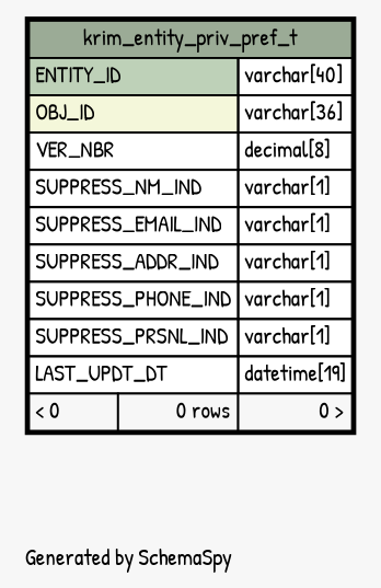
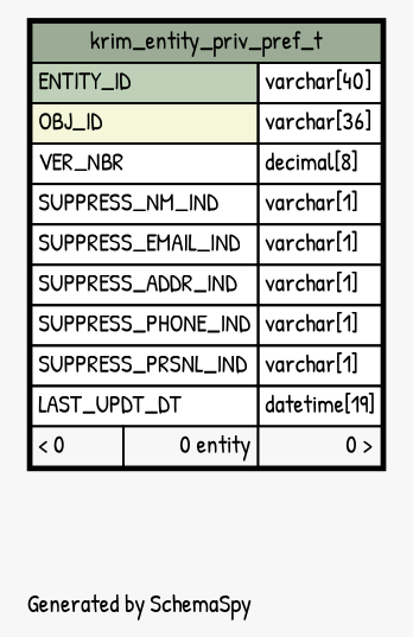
  digraph {
    bgcolor="#f7f7f7"
    fontname="Patrick Hand"
    fontsize=11
    label="\nGenerated by SchemaSpy"
    labeljust=l
    nodesep=0.18
    rankdir=TB
    ranksep=0.46
-   n1 [fontname="Patrick Hand" fontsize=11 label=<     <TABLE BORDER="2" CELLBORDER="1" CELLSPACING="0" BGCOLOR="#ffffff">       <TR><TD COLSPAN="3" BGCOLOR="#9bab96" ALIGN="CENTER">krim_entity_priv_pref_t</TD></TR>       <TR><TD PORT="ENTITY_ID" COLSPAN="2" BGCOLOR="#bed1b8" ALIGN="LEFT">ENTITY_ID</TD><TD PORT="ENTITY_ID.type" ALIGN="LEFT">varchar[40]</TD></TR>       <TR><TD PORT="OBJ_ID" COLSPAN="2" BGCOLOR="#f4f7da" ALIGN="LEFT">OBJ_ID</TD><TD PORT="OBJ_ID.type" ALIGN="LEFT">varchar[36]</TD></TR>       <TR><TD PORT="VER_NBR" COLSPAN="2" ALIGN="LEFT">VER_NBR</TD><TD PORT="VER_NBR.type" ALIGN="LEFT">decimal[8]</TD></TR>       <TR><TD PORT="SUPPRESS_NM_IND" COLSPAN="2" ALIGN="LEFT">SUPPRESS_NM_IND</TD><TD PORT="SUPPRESS_NM_IND.type" ALIGN="LEFT">varchar[1]</TD></TR>       <TR><TD PORT="SUPPRESS_EMAIL_IND" COLSPAN="2" ALIGN="LEFT">SUPPRESS_EMAIL_IND</TD><TD PORT="SUPPRESS_EMAIL_IND.type" ALIGN="LEFT">varchar[1]</TD></TR>       <TR><TD PORT="SUPPRESS_ADDR_IND" COLSPAN="2" ALIGN="LEFT">SUPPRESS_ADDR_IND</TD><TD PORT="SUPPRESS_ADDR_IND.type" ALIGN="LEFT">varchar[1]</TD></TR>       <TR><TD PORT="SUPPRESS_PHONE_IND" COLSPAN="2" ALIGN="LEFT">SUPPRESS_PHONE_IND</TD><TD PORT="SUPPRESS_PHONE_IND.type" ALIGN="LEFT">varchar[1]</TD></TR>       <TR><TD PORT="SUPPRESS_PRSNL_IND" COLSPAN="2" ALIGN="LEFT">SUPPRESS_PRSNL_IND</TD><TD PORT="SUPPRESS_PRSNL_IND.type" ALIGN="LEFT">varchar[1]</TD></TR>       <TR><TD PORT="LAST_UPDT_DT" COLSPAN="2" ALIGN="LEFT">LAST_UPDT_DT</TD><TD PORT="LAST_UPDT_DT.type" ALIGN="LEFT">datetime[19]</TD></TR>       <TR><TD ALIGN="LEFT" BGCOLOR="#f7f7f7">&lt; 0</TD><TD ALIGN="RIGHT" BGCOLOR="#f7f7f7">0 rows</TD><TD ALIGN="RIGHT" BGCOLOR="#f7f7f7">0 &gt;</TD></TR>     </TABLE>> shape=plaintext]
+   n1 [fontname="Patrick Hand" fontsize=11 label=<     <TABLE BORDER="2" CELLBORDER="1" CELLSPACING="0" BGCOLOR="#ffffff">       <TR><TD COLSPAN="3" BGCOLOR="#9bab96" ALIGN="CENTER">krim_entity_priv_pref_t</TD></TR>       <TR><TD PORT="ENTITY_ID" COLSPAN="2" BGCOLOR="#bed1b8" ALIGN="LEFT">ENTITY_ID</TD><TD PORT="ENTITY_ID.type" ALIGN="LEFT">varchar[40]</TD></TR>       <TR><TD PORT="OBJ_ID" COLSPAN="2" BGCOLOR="#f4f7da" ALIGN="LEFT">OBJ_ID</TD><TD PORT="OBJ_ID.type" ALIGN="LEFT">varchar[36]</TD></TR>       <TR><TD PORT="VER_NBR" COLSPAN="2" ALIGN="LEFT">VER_NBR</TD><TD PORT="VER_NBR.type" ALIGN="LEFT">decimal[8]</TD></TR>       <TR><TD PORT="SUPPRESS_NM_IND" COLSPAN="2" ALIGN="LEFT">SUPPRESS_NM_IND</TD><TD PORT="SUPPRESS_NM_IND.type" ALIGN="LEFT">varchar[1]</TD></TR>       <TR><TD PORT="SUPPRESS_EMAIL_IND" COLSPAN="2" ALIGN="LEFT">SUPPRESS_EMAIL_IND</TD><TD PORT="SUPPRESS_EMAIL_IND.type" ALIGN="LEFT">varchar[1]</TD></TR>       <TR><TD PORT="SUPPRESS_ADDR_IND" COLSPAN="2" ALIGN="LEFT">SUPPRESS_ADDR_IND</TD><TD PORT="SUPPRESS_ADDR_IND.type" ALIGN="LEFT">varchar[1]</TD></TR>       <TR><TD PORT="SUPPRESS_PHONE_IND" COLSPAN="2" ALIGN="LEFT">SUPPRESS_PHONE_IND</TD><TD PORT="SUPPRESS_PHONE_IND.type" ALIGN="LEFT">varchar[1]</TD></TR>       <TR><TD PORT="SUPPRESS_PRSNL_IND" COLSPAN="2" ALIGN="LEFT">SUPPRESS_PRSNL_IND</TD><TD PORT="SUPPRESS_PRSNL_IND.type" ALIGN="LEFT">varchar[1]</TD></TR>       <TR><TD PORT="LAST_UPDT_DT" COLSPAN="2" ALIGN="LEFT">LAST_UPDT_DT</TD><TD PORT="LAST_UPDT_DT.type" ALIGN="LEFT">datetime[19]</TD></TR>       <TR><TD ALIGN="LEFT" BGCOLOR="#f7f7f7">&lt; 0</TD><TD ALIGN="RIGHT" BGCOLOR="#f7f7f7">0 entity</TD><TD ALIGN="RIGHT" BGCOLOR="#f7f7f7">0 &gt;</TD></TR>     </TABLE>> shape=plaintext]
  }
